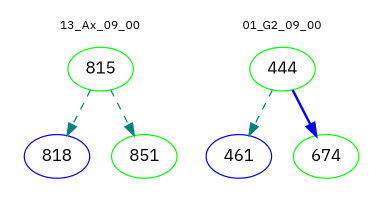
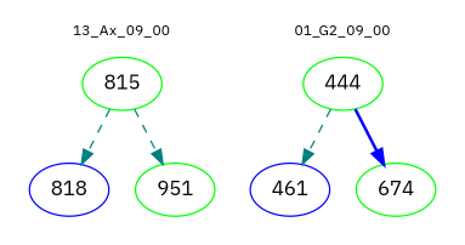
  digraph {
    fontname="IBM Plex Sans"
    node [color=green fontname="IBM Plex Sans"]
    edge [color=teal fontname="IBM Plex Sans" style=dashed]
    n1 [label=815]
    n2 [color=blue label=818]
-   n3 [label=851]
+   n3 [label=951]
    n4 [label=444]
    n5 [color=blue label=461]
    n6 [label=674]
    subgraph cluster_1 {
      color=white
      fontsize=10
      label="13_Ax_09_00"
      n1
      n2
      n3
    }
    subgraph cluster_2 {
      color=white
      fontsize=10
      label="01_G2_09_00"
      n4
      n5
      n6
    }
    n1 -> n2
    n1 -> n3
    n4 -> n5
    n4 -> n6 [color=blue style=bold]
  }
